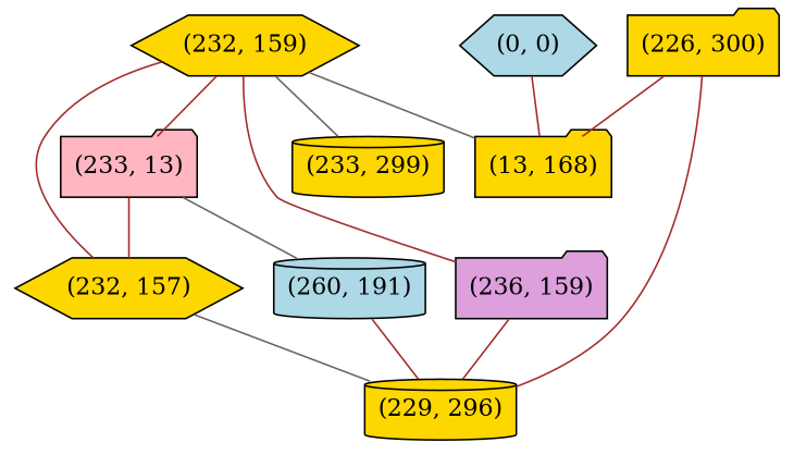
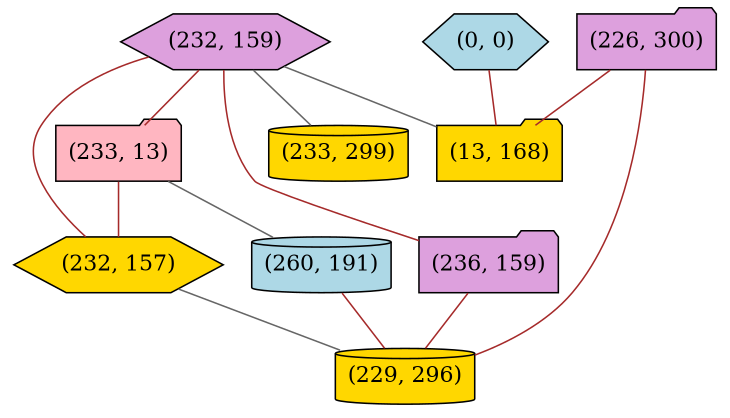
  graph {
    node [fillcolor=gold shape=folder style=filled]
    edge [color=brown weight=3]
    "(233, 13)" [fillcolor=lightpink]
    "(232, 157)" [shape=hexagon]
    "(260, 191)" [fillcolor=lightblue shape=cylinder]
    "(229, 296)" [shape=cylinder]
    "(0, 0)" [fillcolor=lightblue shape=hexagon]
    "(13, 168)"
-   "(232, 159)" [shape=hexagon]
+   "(232, 159)" [fillcolor=plum shape=hexagon]
    "(236, 159)" [fillcolor=plum]
    "(233, 299)" [shape=cylinder]
-   "(226, 300)"
+   "(226, 300)" [fillcolor=plum]
    "(233, 13)" -- "(232, 157)"
    "(233, 13)" -- "(260, 191)" [color=gray40 weight=1]
    "(232, 157)" -- "(229, 296)" [color=gray40]
    "(260, 191)" -- "(229, 296)" [weight=1]
    "(0, 0)" -- "(13, 168)" [weight=4]
    "(232, 159)" -- "(233, 13)"
    "(232, 159)" -- "(232, 157)" [weight=1]
    "(232, 159)" -- "(13, 168)" [color=gray40 weight=1]
    "(232, 159)" -- "(236, 159)" [weight=1]
    "(232, 159)" -- "(233, 299)" [color=gray40]
    "(236, 159)" -- "(229, 296)"
    "(226, 300)" -- "(229, 296)" [weight=1]
    "(226, 300)" -- "(13, 168)"
  }
